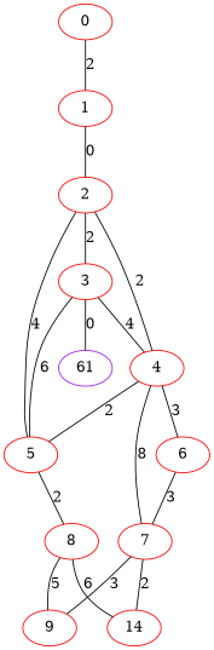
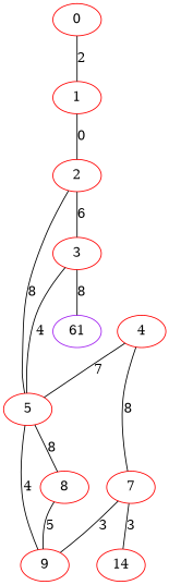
  graph {
    node [color=red weight=1]
    0
    1
    2
    3
    4
    5
    n7 [color=purple label=61 weight=4]
-   6
    7
    8
    9
    n12 [label=14]
    0 -- 1 [label=2]
    1 -- 2 [label=0]
-   2 -- 3 [label=2]
-   2 -- 4 [label=2]
-   2 -- 5 [label=4]
-   3 -- 4 [label=4]
-   3 -- 5 [label=6]
-   3 -- n7 [label=0]
-   4 -- 5 [label=2]
-   4 -- 6 [label=3]
+   2 -- 3 [label=6]
+   2 -- 5 [label=8]
+   3 -- 5 [label=4]
+   3 -- n7 [label=8]
+   4 -- 5 [label=7]
    4 -- 7 [label=8]
-   5 -- 8 [label=2]
-   6 -- 7 [label=3]
+   5 -- 8 [label=8]
+   5 -- 9 [label=4]
    7 -- 9 [label=3]
-   7 -- n12 [label=2]
+   7 -- n12 [label=3]
    8 -- 9 [label=5]
-   8 -- n12 [label=6]
  }
